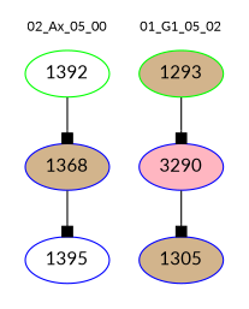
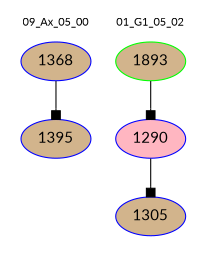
  digraph {
    fontname=Lato
    node [color=blue fillcolor=tan fontname=Lato style=filled]
    edge [arrowhead=box color=black fontname=Lato]
-   n1 [color=green fillcolor=white label=1392]
    n2 [label=1368]
-   n3 [fillcolor=white label=1395]
-   n4 [color=green label=1293]
-   n5 [fillcolor=lightpink label=3290]
+   n3 [label=1395]
+   n4 [color=green label=1893]
+   n5 [fillcolor=lightpink label=1290]
    n6 [label=1305]
    subgraph cluster_1 {
      color=white
      fontsize=10
-     label="02_Ax_05_00"
-     n1
+     label="09_Ax_05_00"
      n2
      n3
    }
    subgraph cluster_2 {
      color=white
      fontsize=10
      label="01_G1_05_02"
      n4
      n5
      n6
    }
-   n1 -> n2
    n2 -> n3
    n4 -> n5
    n5 -> n6
  }
